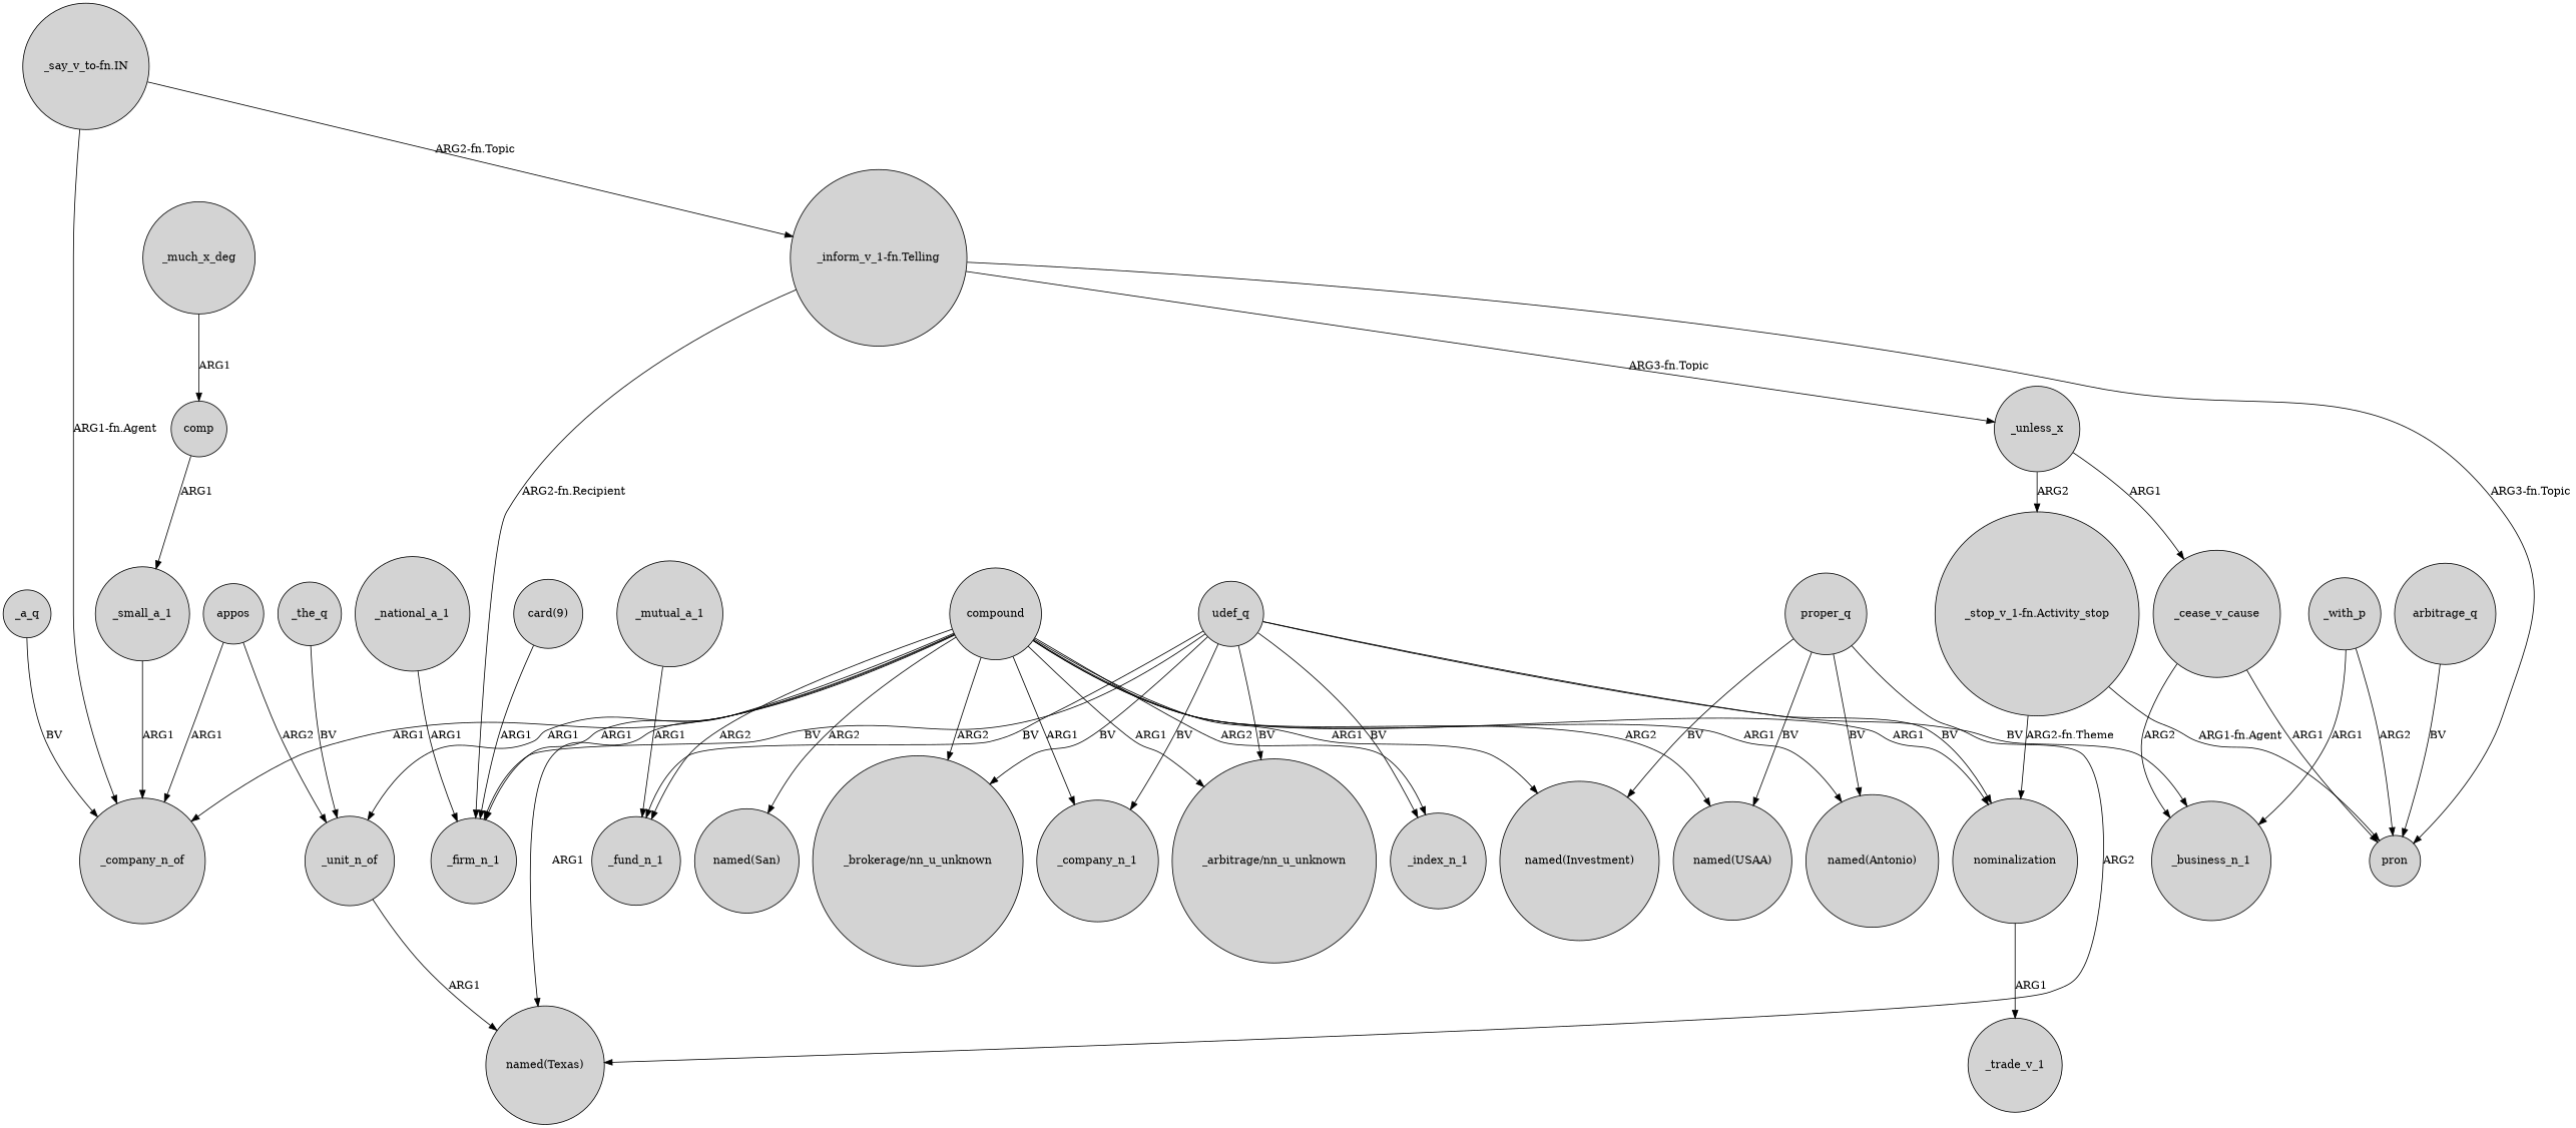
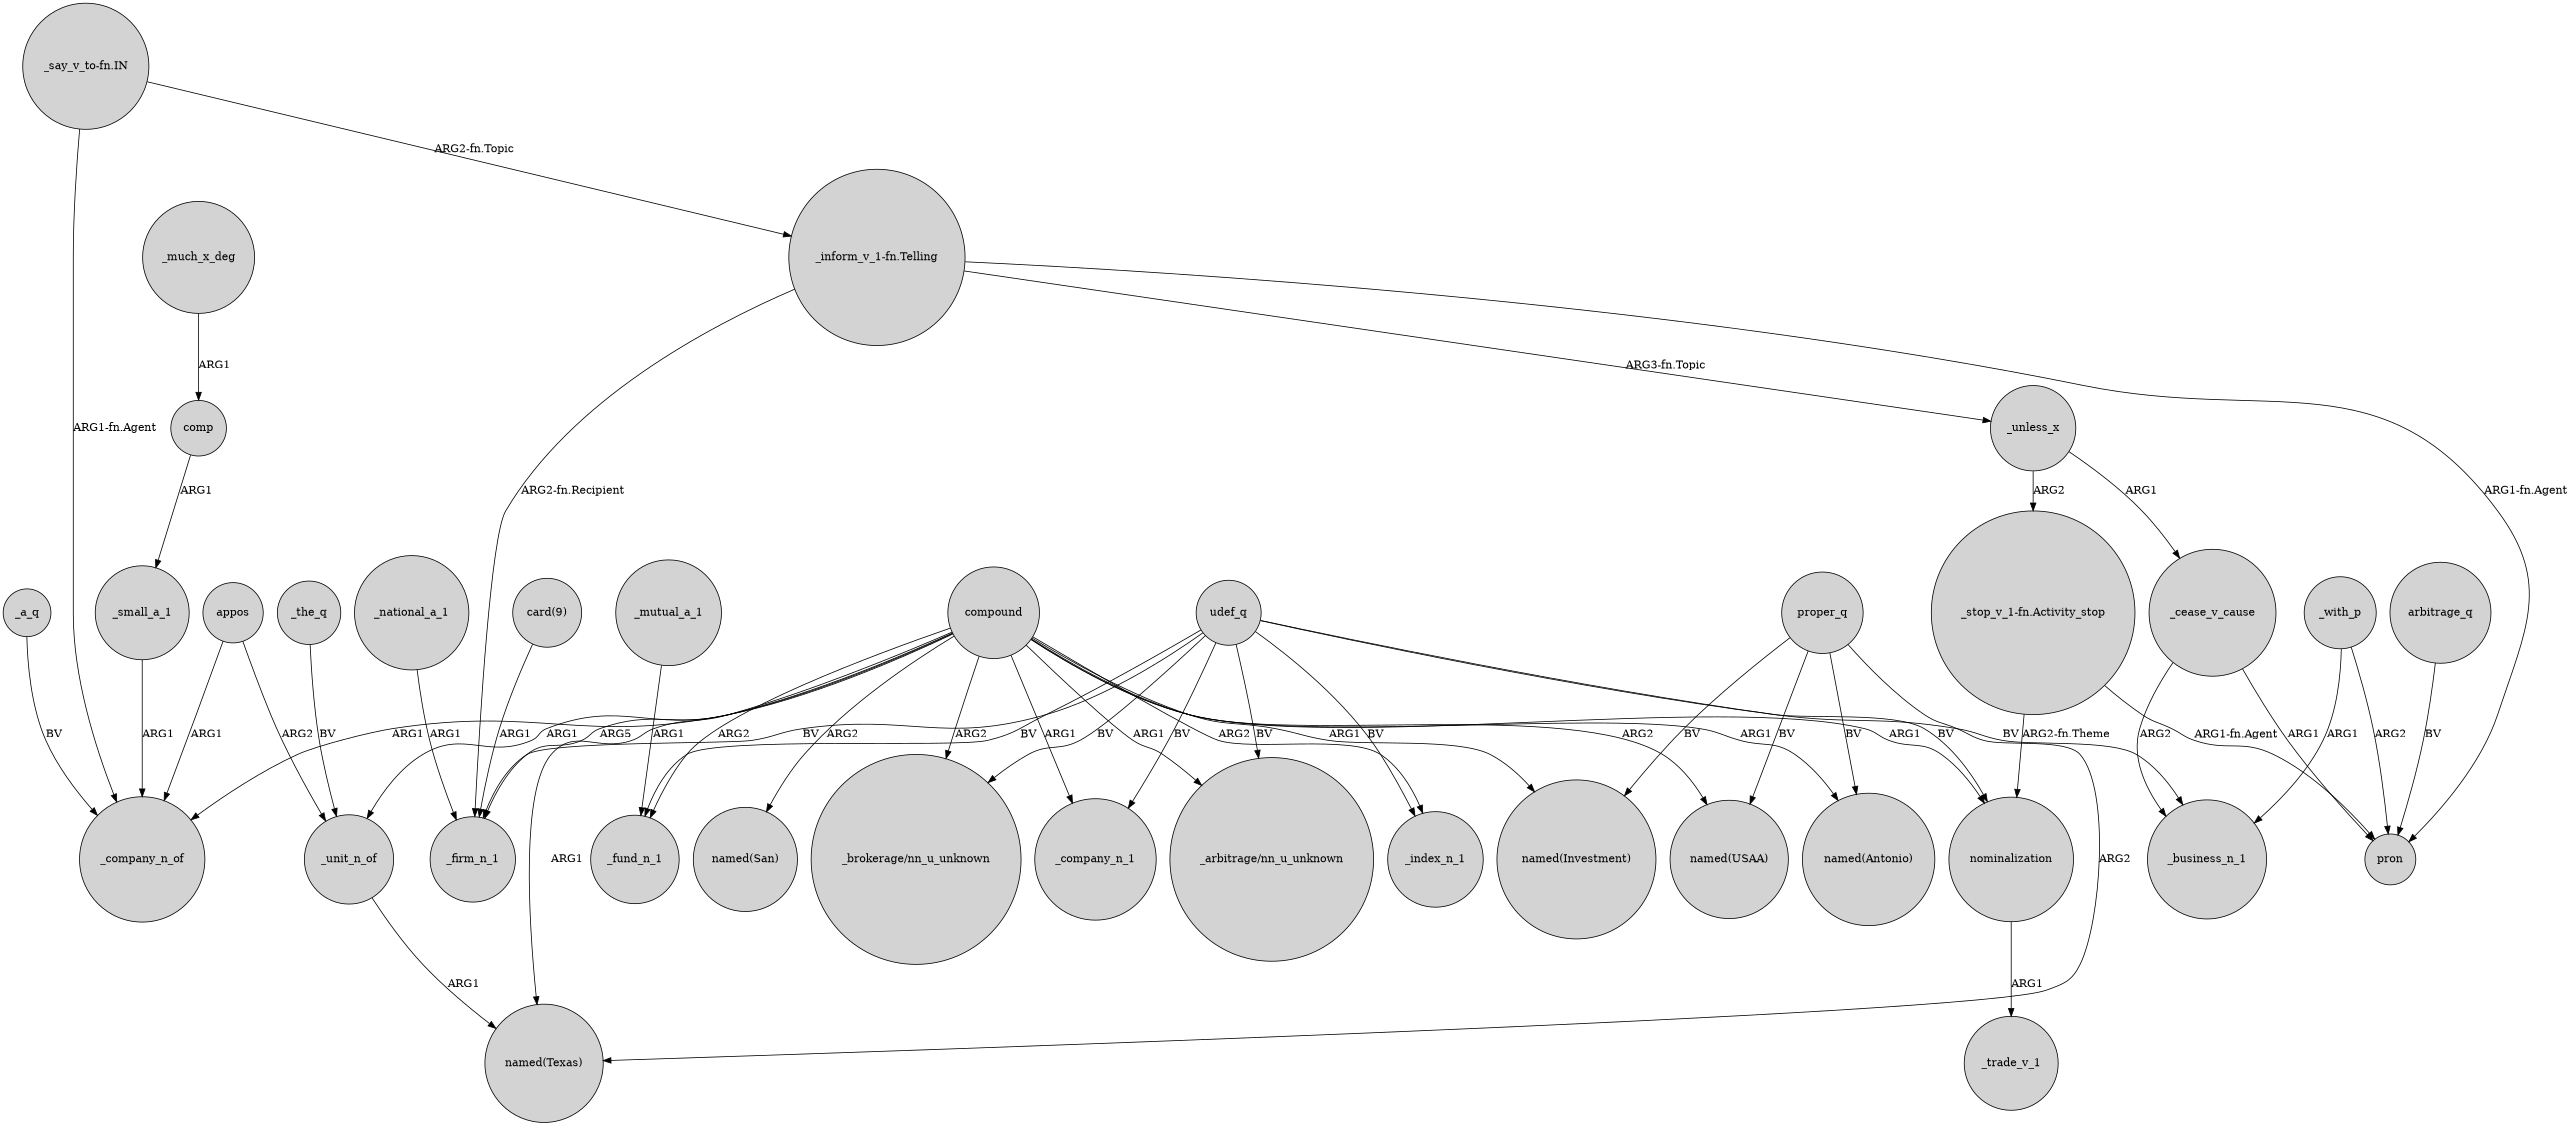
  digraph {
    node [shape=circle style=filled]
    compound
    "named(Texas)"
    _index_n_1
    "named(USAA)"
    _fund_n_1
    "named(San)"
    _unit_n_of
    _firm_n_1
    _company_n_1
    "_brokerage/nn_u_unknown"
    nominalization
    "named(Antonio)"
    _company_n_of
    "_arbitrage/nn_u_unknown"
    "named(Investment)"
    _trade_v_1
    proper_q
    _mutual_a_1
    _unless_x
    _cease_v_cause
    "_stop_v_1-fn.Activity_stop"
    pron
    _business_n_1
    "_inform_v_1-fn.Telling"
    udef_q
    "card(9)"
    "_say_v_to-fn.IN"
    n28 [label=arbitrage_q]
    comp
    _small_a_1
    _national_a_1
    _a_q
    appos
    _with_p
    _much_x_deg
    _the_q
    compound -> "named(Texas)" [label=ARG1]
    compound -> _index_n_1 [label=ARG2]
    compound -> "named(USAA)" [label=ARG2]
    compound -> _fund_n_1 [label=ARG2]
    compound -> "named(San)" [label=ARG2]
    compound -> _unit_n_of [label=ARG1]
-   compound -> _firm_n_1 [label=ARG1]
+   compound -> _firm_n_1 [label=ARG5]
    compound -> _company_n_1 [label=ARG1]
    compound -> "_brokerage/nn_u_unknown" [label=ARG2]
    compound -> nominalization [label=ARG1]
    compound -> "named(Antonio)" [label=ARG1]
    compound -> _company_n_of [label=ARG1]
    compound -> "_arbitrage/nn_u_unknown" [label=ARG1]
    compound -> "named(Investment)" [label=ARG1]
    _unit_n_of -> "named(Texas)" [label=ARG1]
    nominalization -> _trade_v_1 [label=ARG1]
    proper_q -> "named(Texas)" [label=ARG2]
    proper_q -> "named(USAA)" [label=BV]
    proper_q -> "named(Antonio)" [label=BV]
    proper_q -> "named(Investment)" [label=BV]
    _mutual_a_1 -> _fund_n_1 [label=ARG1]
    _unless_x -> _cease_v_cause [label=ARG1]
    _unless_x -> "_stop_v_1-fn.Activity_stop" [label=ARG2]
    _cease_v_cause -> pron [label=ARG1]
    _cease_v_cause -> _business_n_1 [label=ARG2]
    "_stop_v_1-fn.Activity_stop" -> nominalization [label="ARG2-fn.Theme"]
    "_stop_v_1-fn.Activity_stop" -> pron [label="ARG1-fn.Agent"]
    "_inform_v_1-fn.Telling" -> _firm_n_1 [label="ARG2-fn.Recipient"]
    "_inform_v_1-fn.Telling" -> _unless_x [label="ARG3-fn.Topic"]
-   "_inform_v_1-fn.Telling" -> pron [label="ARG3-fn.Topic"]
+   "_inform_v_1-fn.Telling" -> pron [label="ARG1-fn.Agent"]
    udef_q -> _index_n_1 [label=BV]
    udef_q -> _fund_n_1 [label=BV]
    udef_q -> _firm_n_1 [label=BV]
    udef_q -> _company_n_1 [label=BV]
    udef_q -> "_brokerage/nn_u_unknown" [label=BV]
    udef_q -> nominalization [label=BV]
    udef_q -> "_arbitrage/nn_u_unknown" [label=BV]
    udef_q -> _business_n_1 [label=BV]
    "card(9)" -> _firm_n_1 [label=ARG1]
    "_say_v_to-fn.IN" -> _company_n_of [label="ARG1-fn.Agent"]
    "_say_v_to-fn.IN" -> "_inform_v_1-fn.Telling" [label="ARG2-fn.Topic"]
    n28 -> pron [label=BV]
    comp -> _small_a_1 [label=ARG1]
    _small_a_1 -> _company_n_of [label=ARG1]
    _national_a_1 -> _firm_n_1 [label=ARG1]
    _a_q -> _company_n_of [label=BV]
    appos -> _unit_n_of [label=ARG2]
    appos -> _company_n_of [label=ARG1]
    _with_p -> pron [label=ARG2]
    _with_p -> _business_n_1 [label=ARG1]
    _much_x_deg -> comp [label=ARG1]
    _the_q -> _unit_n_of [label=BV]
  }
